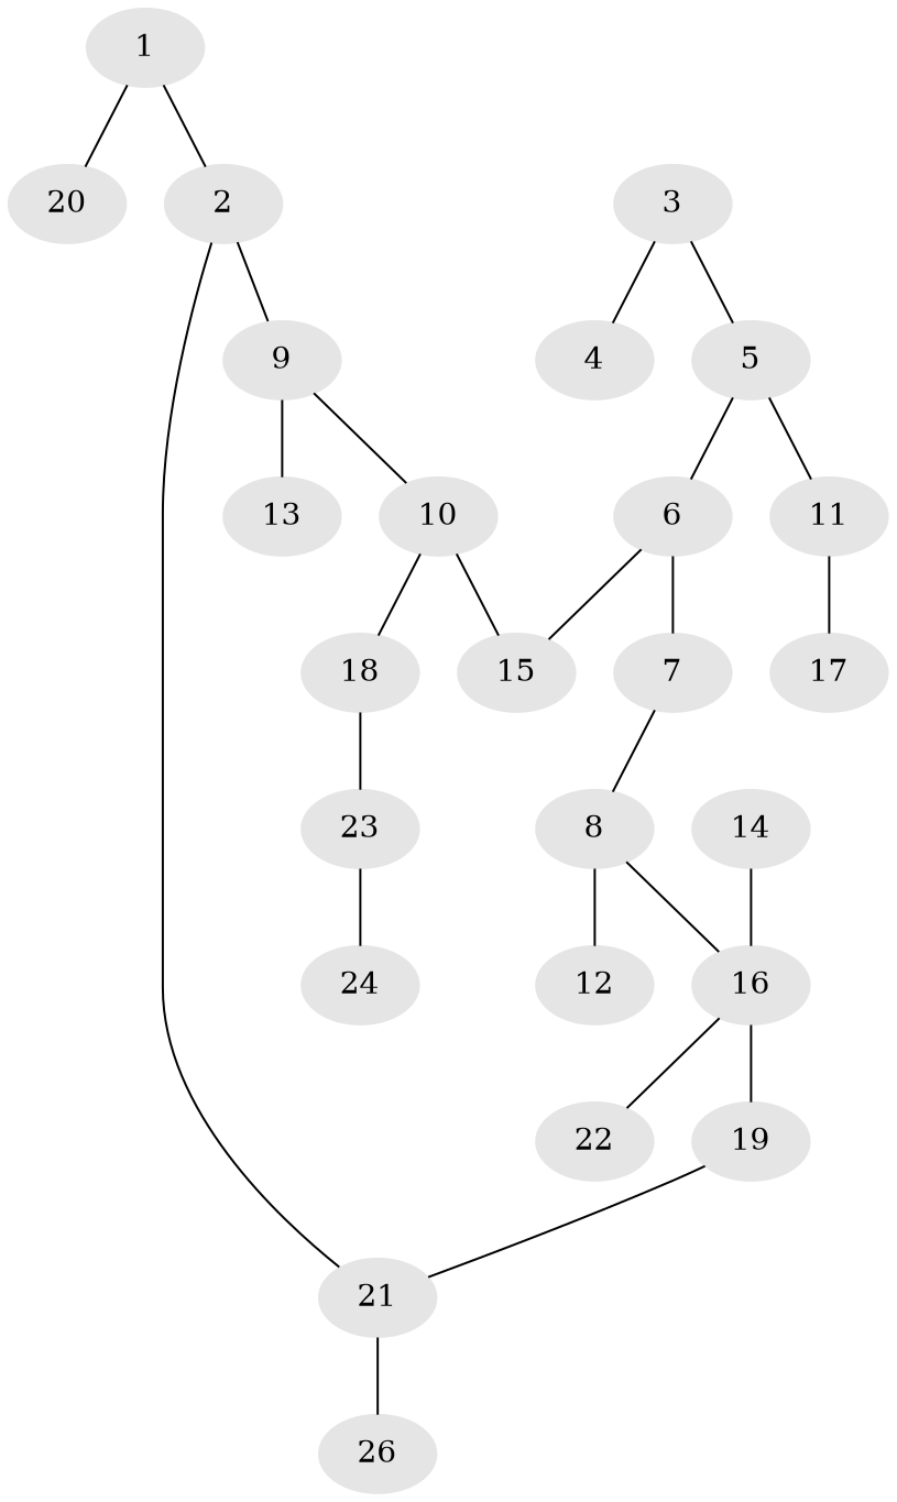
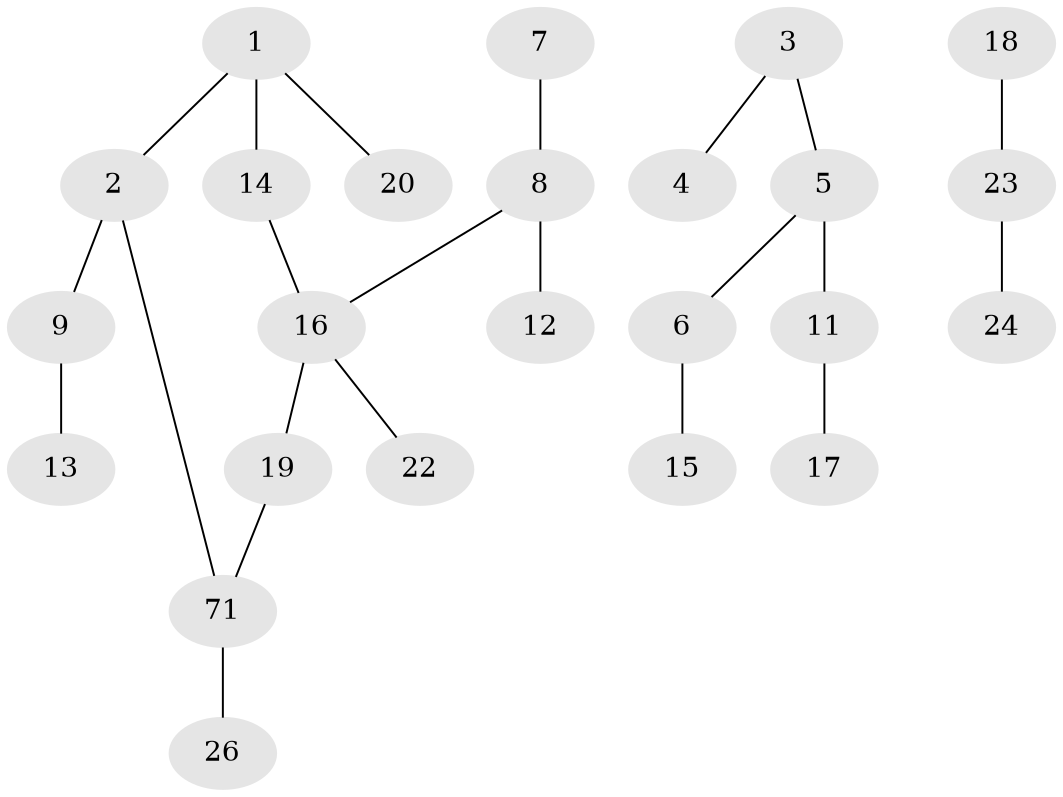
  graph {
    node [color=gray90 style=filled]
    edge [weight=1.0]
    1
    2
    14
    20
    9
-   21
+   21 [label=71]
    16
    3
    4
    5
-   10
    13
    26
    6
    11
    7
    15
    17
    8
    12
    19
    22
    18
    23
    24
    1 -- 2
+   1 -- 14
    1 -- 20
    2 -- 9
    2 -- 21
    14 -- 16
-   9 -- 10
    9 -- 13
    21 -- 26
    16 -- 19
    16 -- 22
    3 -- 4
    3 -- 5
    5 -- 6
    5 -- 11
-   10 -- 15
-   10 -- 18 [weight=2.0]
-   6 -- 7 [weight=3.0]
    6 -- 15
    11 -- 17
    7 -- 8
    8 -- 16
    8 -- 12 [weight=2.0]
    19 -- 21
    18 -- 23 [weight=2.0]
    23 -- 24
  }
